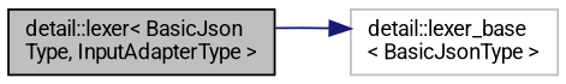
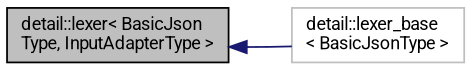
  digraph {
    rankdir=LR
    fontname=Roboto
    node [fontname=Roboto fontsize=10 shape=record style=filled]
    n1 [color=black fillcolor=grey75 fontcolor=black height=0.2 label="detail::lexer\< BasicJson\lType, InputAdapterType \>" width=0.4]
    n2 [color=grey75 fillcolor=white height=0.2 label="detail::lexer_base\l\< BasicJsonType \>" width=0.4]
-   n2 -> n1 [color=midnightblue dir=back fontname=Roboto fontsize=10 labelfontname=Helvetica labelfontsize=10 style=solid]
+   n1 -> n2 [color=midnightblue dir=back fontname=Roboto fontsize=10 labelfontname=Helvetica labelfontsize=10 style=solid]
  }
